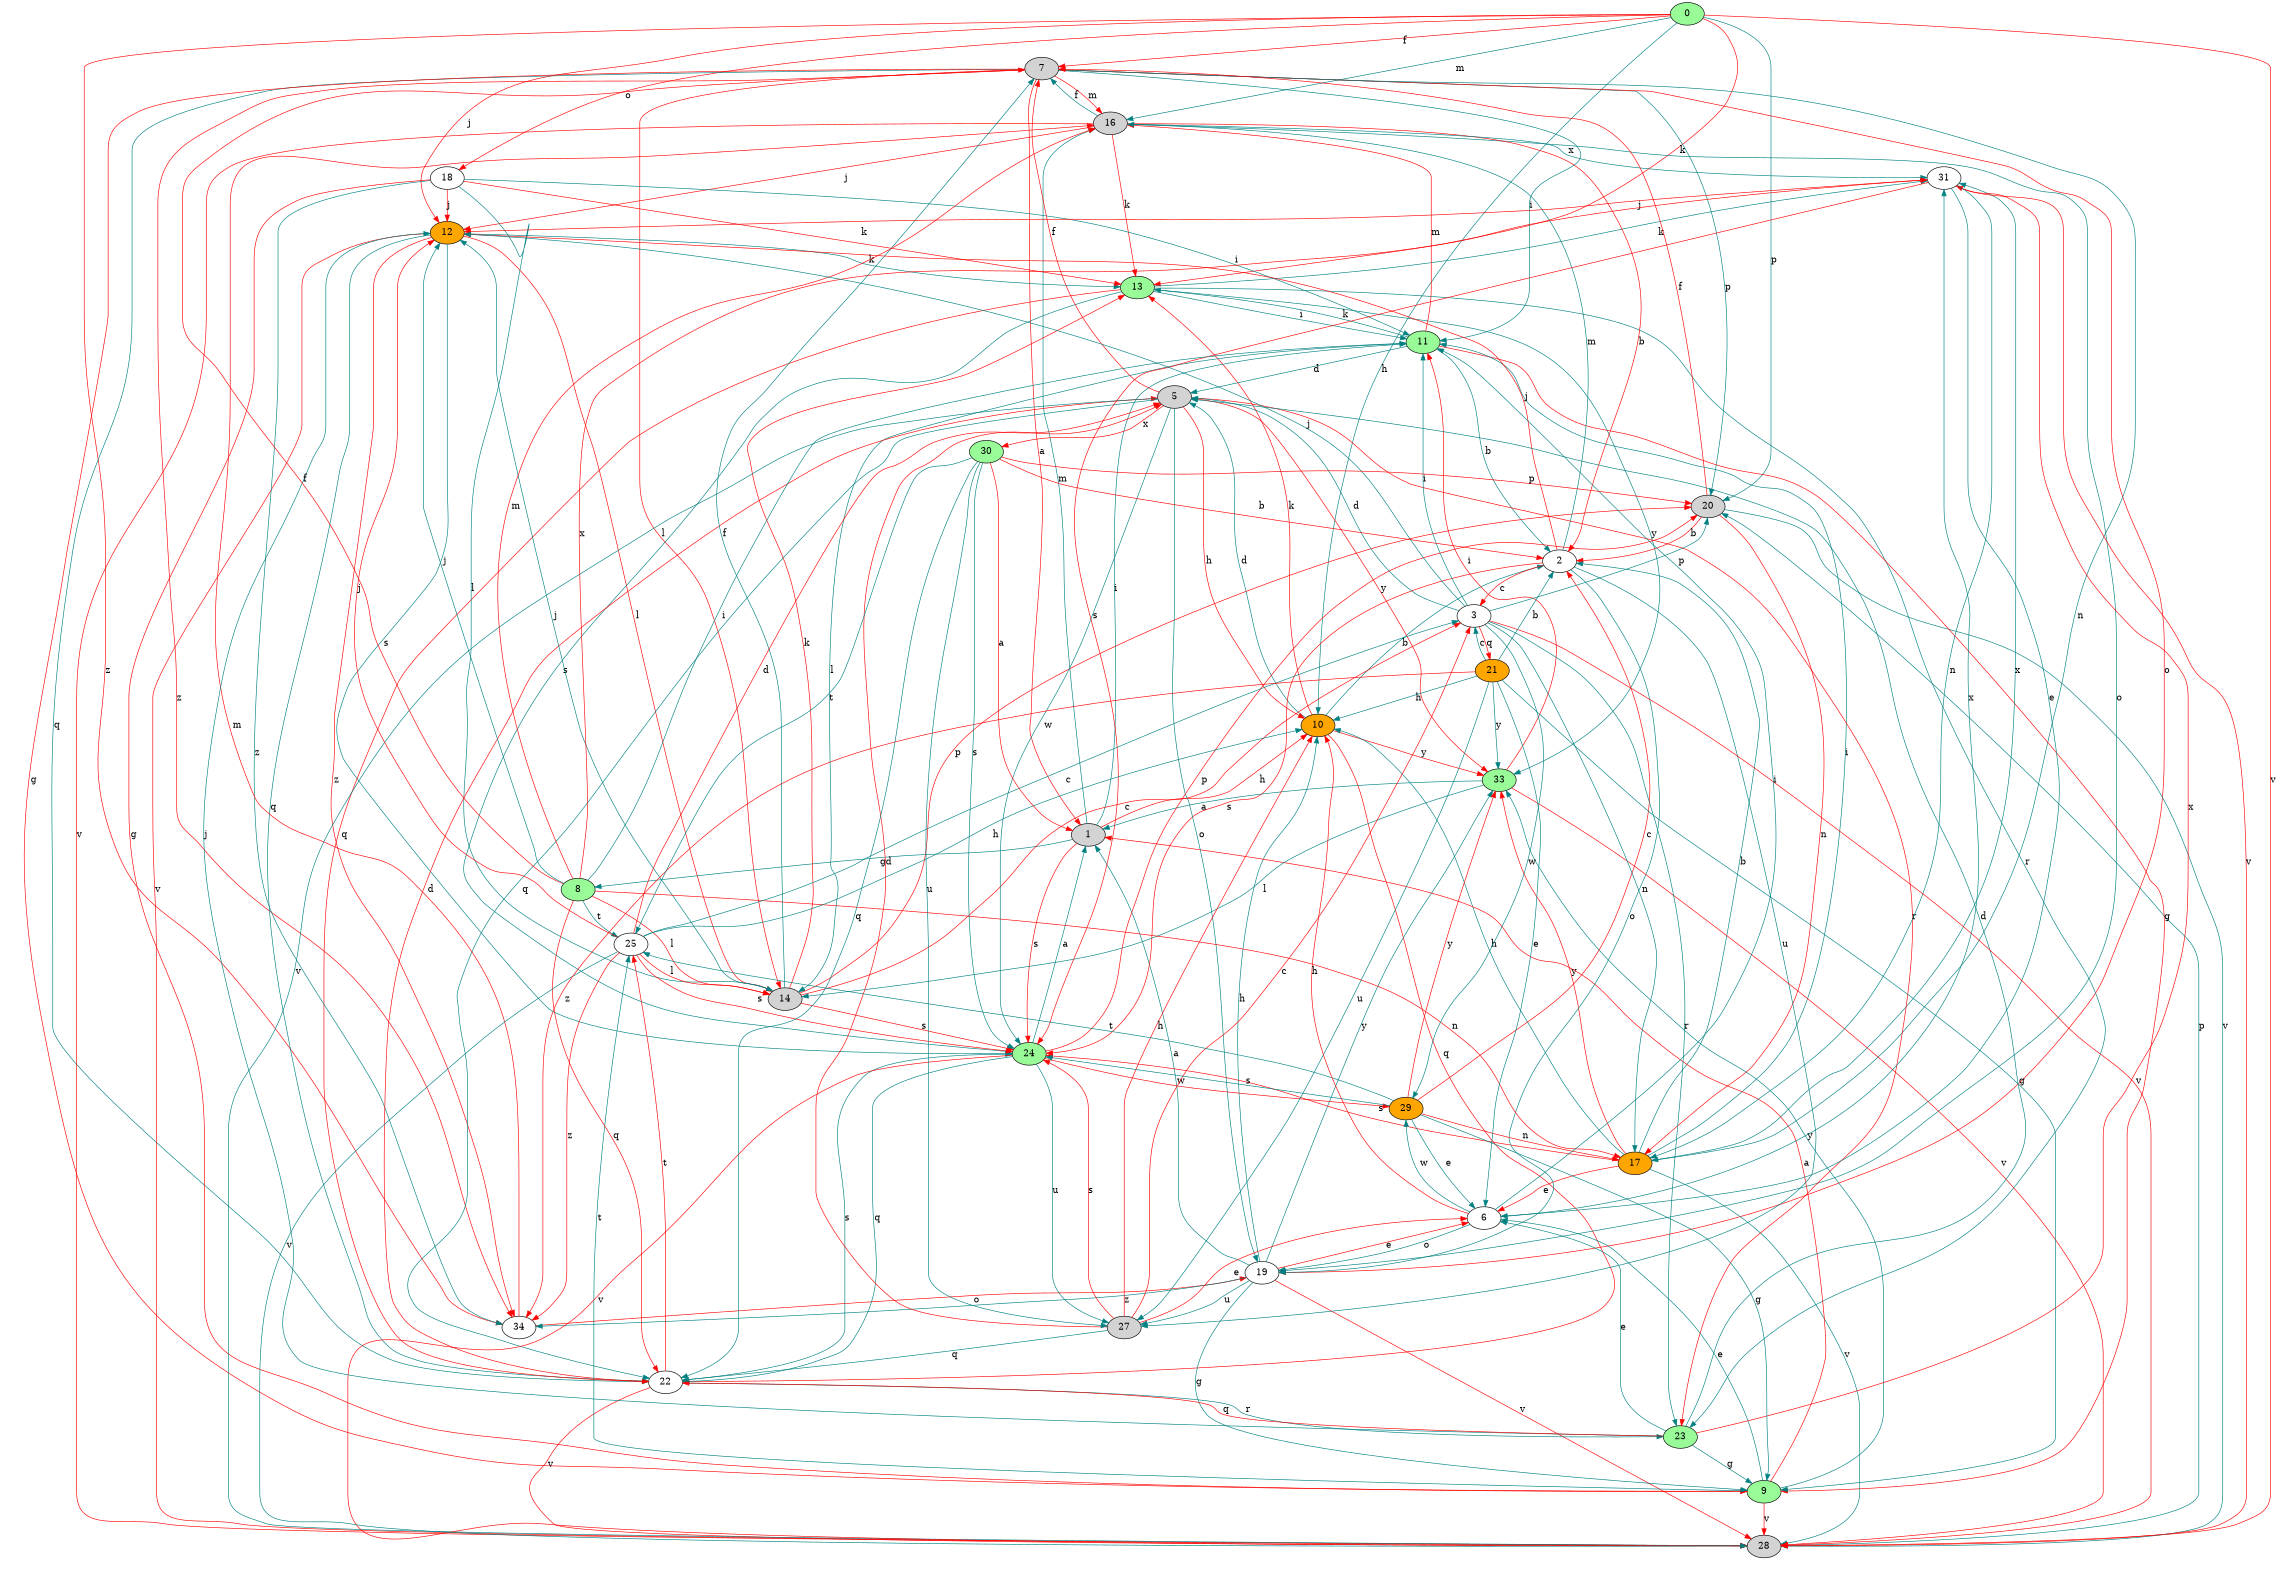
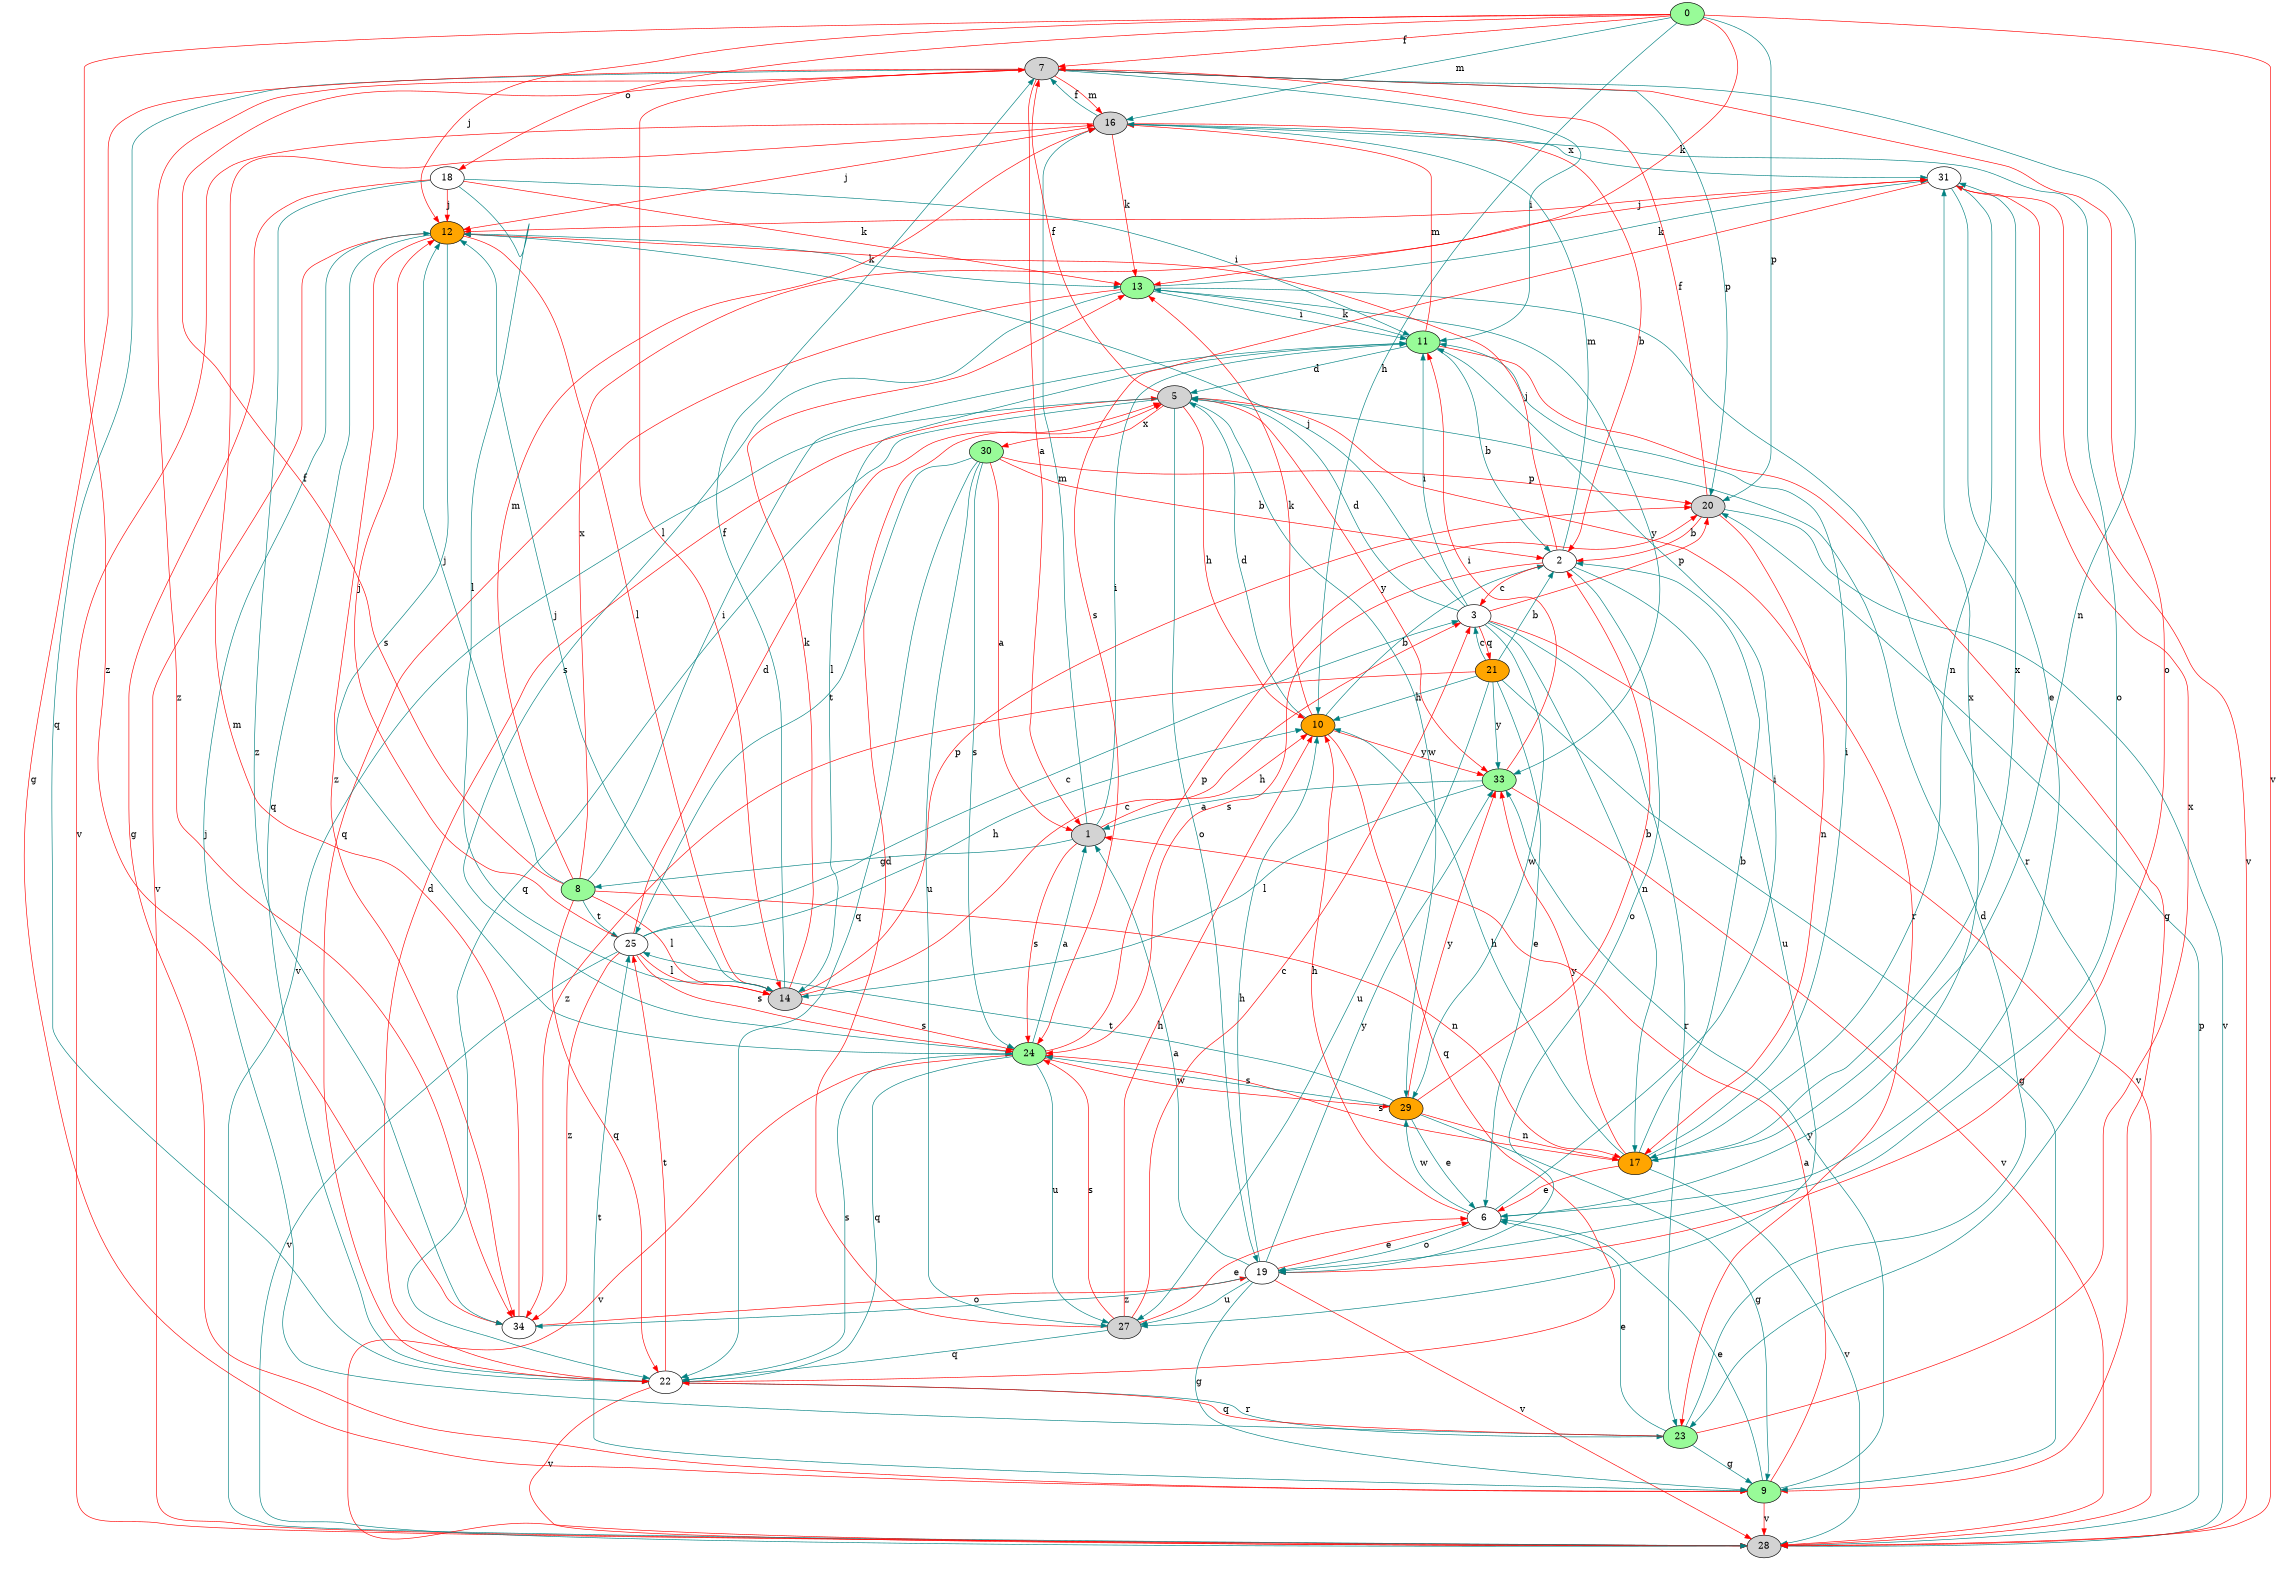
  strict digraph {
    node [fillcolor=palegreen style=filled]
    edge [color=teal]
    0
    7 [fillcolor=lightgrey]
    10 [fillcolor=orange]
    12 [fillcolor=orange]
    13
    16 [fillcolor=lightgrey]
    18 [fillcolor=white]
    20 [fillcolor=lightgrey]
    28 [fillcolor=lightgrey]
    34 [fillcolor=white]
    1 [fillcolor=lightgrey]
    11
    19 [fillcolor=white]
    17 [fillcolor=orange]
    22 [fillcolor=white]
    9
    14 [fillcolor=lightgrey]
    2 [fillcolor=white]
    5 [fillcolor=lightgrey]
    33
    24
    23
    31 [fillcolor=white]
    8
    25 [fillcolor=white]
    27 [fillcolor=lightgrey]
    29 [fillcolor=orange]
    3 [fillcolor=white]
    21 [fillcolor=orange]
    6 [fillcolor=white]
    30
    0 -> 7 [color=red label=f]
    0 -> 10 [label=h]
    0 -> 12 [color=red label=j]
    0 -> 13 [color=red label=k]
    0 -> 16 [label=m]
    0 -> 18 [color=red label=o]
    0 -> 20 [label=p]
    0 -> 28 [color=red label=v]
    0 -> 34 [color=red label=z]
    7 -> 16 [color=red label=m]
    7 -> 20 [label=p]
    7 -> 34 [color=red label=z]
    7 -> 1 [color=red label=a]
    7 -> 11 [label=i]
    7 -> 19 [color=red label=o]
    7 -> 17 [label=n]
    7 -> 22 [label=q]
    7 -> 9 [color=red label=g]
    7 -> 14 [color=red label=l]
    10 -> 13 [color=red label=k]
    10 -> 22 [color=red label=q]
    10 -> 2 [label=b]
    10 -> 5 [label=d]
    10 -> 33 [color=red label=y]
    12 -> 13 [label=k]
    12 -> 28 [color=red label=v]
    12 -> 34 [color=red label=z]
    12 -> 22 [label=q]
    12 -> 14 [color=red label=l]
    12 -> 24 [label=s]
    13 -> 11 [label=i]
    13 -> 22 [color=red label=q]
    13 -> 33 [label=y]
    13 -> 24 [label=s]
    13 -> 23 [label=r]
    13 -> 31 [label=k]
    16 -> 7 [label=f]
    16 -> 12 [color=red label=j]
    16 -> 13 [color=red label=k]
    16 -> 28 [color=red label=v]
    16 -> 19 [label=o]
    16 -> 2 [color=red label=b]
    16 -> 31 [label=x]
    18 -> 12 [color=red label=j]
    18 -> 13 [color=red label=k]
    18 -> 34 [label=z]
    18 -> 11 [label=i]
    18 -> 9 [color=red label=g]
    18 -> 14 [label=l]
    20 -> 7 [color=red label=f]
    20 -> 28 [label=v]
    20 -> 17 [color=red label=n]
    20 -> 2 [color=red label=b]
    28 -> 20 [label=p]
    34 -> 16 [color=red label=m]
    34 -> 19 [color=red label=o]
    1 -> 10 [color=red label=h]
    1 -> 16 [label=m]
    1 -> 11 [label=i]
    1 -> 24 [color=red label=s]
    1 -> 8 [label=g]
    11 -> 13 [label=k]
    11 -> 16 [color=red label=m]
    11 -> 9 [color=red label=g]
    11 -> 14 [label=l]
    11 -> 2 [label=b]
    11 -> 5 [label=d]
    19 -> 10 [label=h]
    19 -> 28 [color=red label=v]
    19 -> 34 [label=z]
    19 -> 1 [label=a]
    19 -> 9 [label=g]
    19 -> 33 [label=y]
    19 -> 27 [label=u]
    19 -> 6 [color=red label=e]
    17 -> 10 [label=h]
    17 -> 28 [label=v]
    17 -> 11 [label=i]
    17 -> 2 [label=b]
    17 -> 33 [color=red label=y]
    17 -> 24 [color=red label=s]
    17 -> 31 [label=x]
    17 -> 6 [color=red label=e]
    22 -> 28 [color=red label=v]
    22 -> 5 [color=red label=d]
    22 -> 24 [label=s]
    22 -> 23 [label=r]
    22 -> 25 [color=red label=t]
    9 -> 28 [color=red label=v]
    9 -> 1 [color=red label=a]
    9 -> 33 [label=y]
    9 -> 25 [label=t]
    9 -> 6 [label=e]
    14 -> 7 [label=f]
    14 -> 12 [label=j]
    14 -> 13 [color=red label=k]
    14 -> 20 [color=red label=p]
    14 -> 24 [color=red label=s]
    14 -> 3 [color=red label=c]
    2 -> 12 [color=red label=j]
    2 -> 16 [label=m]
    2 -> 19 [label=o]
    2 -> 24 [color=red label=s]
    2 -> 27 [label=u]
    2 -> 3 [color=red label=c]
    5 -> 7 [color=red label=f]
    5 -> 10 [color=red label=h]
    5 -> 28 [label=v]
    5 -> 19 [label=o]
    5 -> 22 [label=q]
    5 -> 33 [color=red label=y]
    5 -> 23 [color=red label=r]
-   5 -> 24 [label=w]
+   5 -> 29 [label=w]
    5 -> 30 [color=red label=x]
    33 -> 28 [color=red label=v]
    33 -> 1 [label=a]
    33 -> 11 [color=red label=i]
    33 -> 14 [label=l]
    24 -> 20 [color=red label=p]
    24 -> 28 [color=red label=v]
    24 -> 1 [label=a]
    24 -> 22 [label=q]
    24 -> 27 [label=u]
    24 -> 29 [color=red label=w]
    23 -> 12 [label=j]
    23 -> 22 [color=red label=q]
    23 -> 9 [label=g]
    23 -> 5 [label=d]
    23 -> 31 [color=red label=x]
    23 -> 6 [label=e]
    31 -> 12 [color=red label=j]
    31 -> 28 [color=red label=v]
    31 -> 17 [label=n]
    31 -> 24 [color=red label=s]
    31 -> 6 [label=e]
    8 -> 7 [color=red label=f]
    8 -> 12 [label=j]
    8 -> 16 [color=red label=m]
    8 -> 11 [label=i]
    8 -> 17 [color=red label=n]
    8 -> 22 [color=red label=q]
    8 -> 14 [color=red label=l]
    8 -> 31 [color=red label=x]
    8 -> 25 [label=t]
    25 -> 10 [label=h]
    25 -> 12 [color=red label=j]
    25 -> 28 [label=v]
    25 -> 34 [color=red label=z]
    25 -> 14 [color=red label=l]
    25 -> 5 [color=red label=d]
    25 -> 24 [color=red label=s]
    25 -> 3 [label=c]
    27 -> 10 [color=red label=h]
    27 -> 22 [label=q]
    27 -> 5 [color=red label=d]
    27 -> 24 [color=red label=s]
    27 -> 3 [color=red label=c]
    27 -> 6 [color=red label=e]
    29 -> 17 [color=red label=n]
    29 -> 9 [label=g]
-   29 -> 2 [color=red label=c]
+   29 -> 2 [color=red label=b]
    29 -> 33 [color=red label=y]
    29 -> 24 [label=s]
    29 -> 25 [label=t]
    29 -> 6 [label=e]
    3 -> 12 [label=j]
-   3 -> 20 [label=p]
+   3 -> 20 [color=red label=p]
    3 -> 28 [color=red label=v]
    3 -> 11 [label=i]
    3 -> 17 [label=n]
    3 -> 5 [label=d]
    3 -> 23 [label=r]
    3 -> 29 [label=w]
    3 -> 21 [color=red label=q]
    21 -> 10 [label=h]
    21 -> 34 [color=red label=z]
    21 -> 9 [label=g]
    21 -> 2 [label=b]
    21 -> 33 [label=y]
    21 -> 27 [label=u]
    21 -> 3 [label=c]
    21 -> 6 [label=e]
    6 -> 10 [color=red label=h]
    6 -> 11 [label=i]
    6 -> 19 [label=o]
    6 -> 31 [label=x]
    6 -> 29 [label=w]
    30 -> 20 [color=red label=p]
    30 -> 1 [color=red label=a]
    30 -> 22 [label=q]
    30 -> 2 [color=red label=b]
    30 -> 24 [label=s]
    30 -> 25 [label=t]
    30 -> 27 [label=u]
  }
